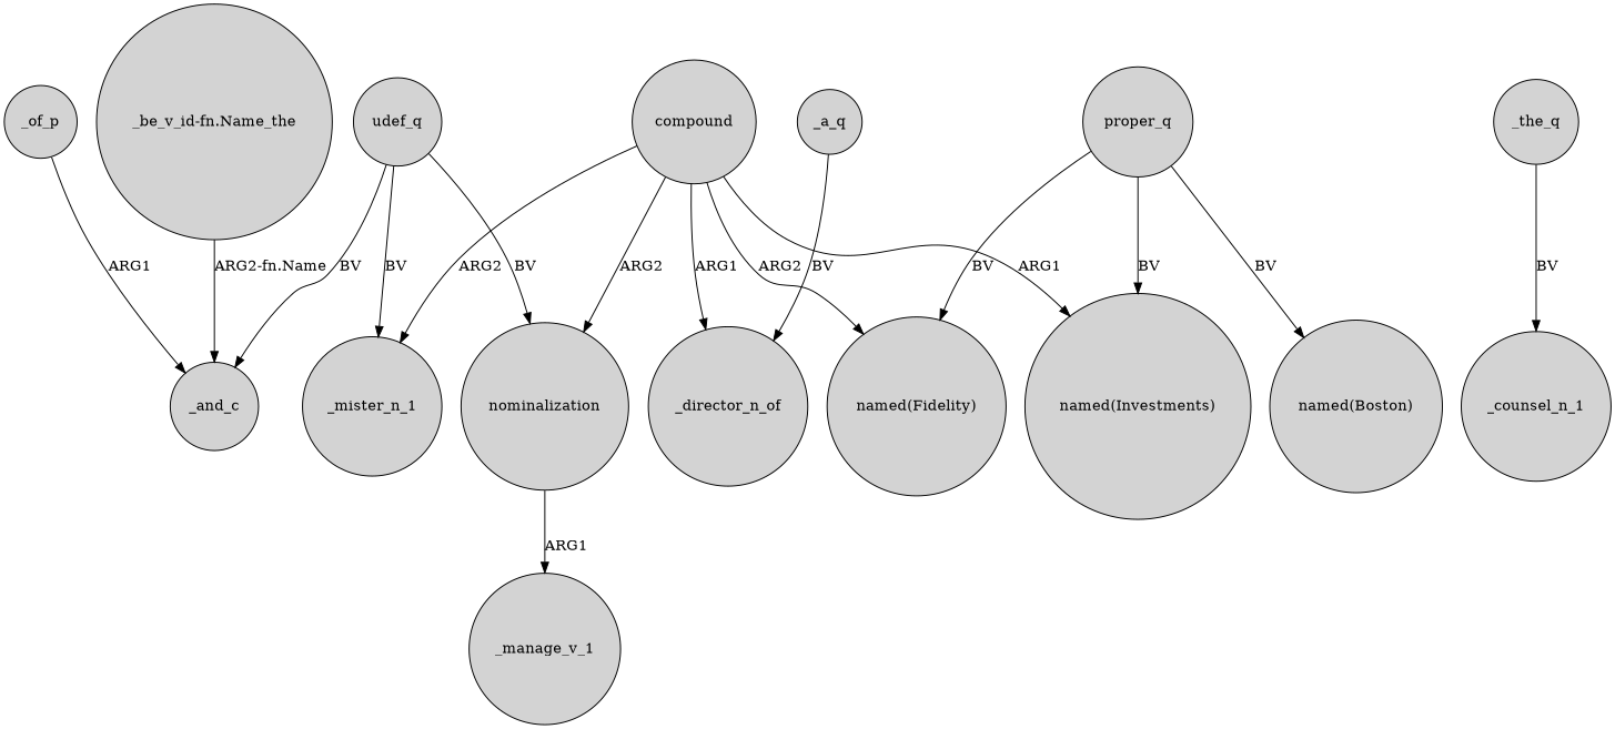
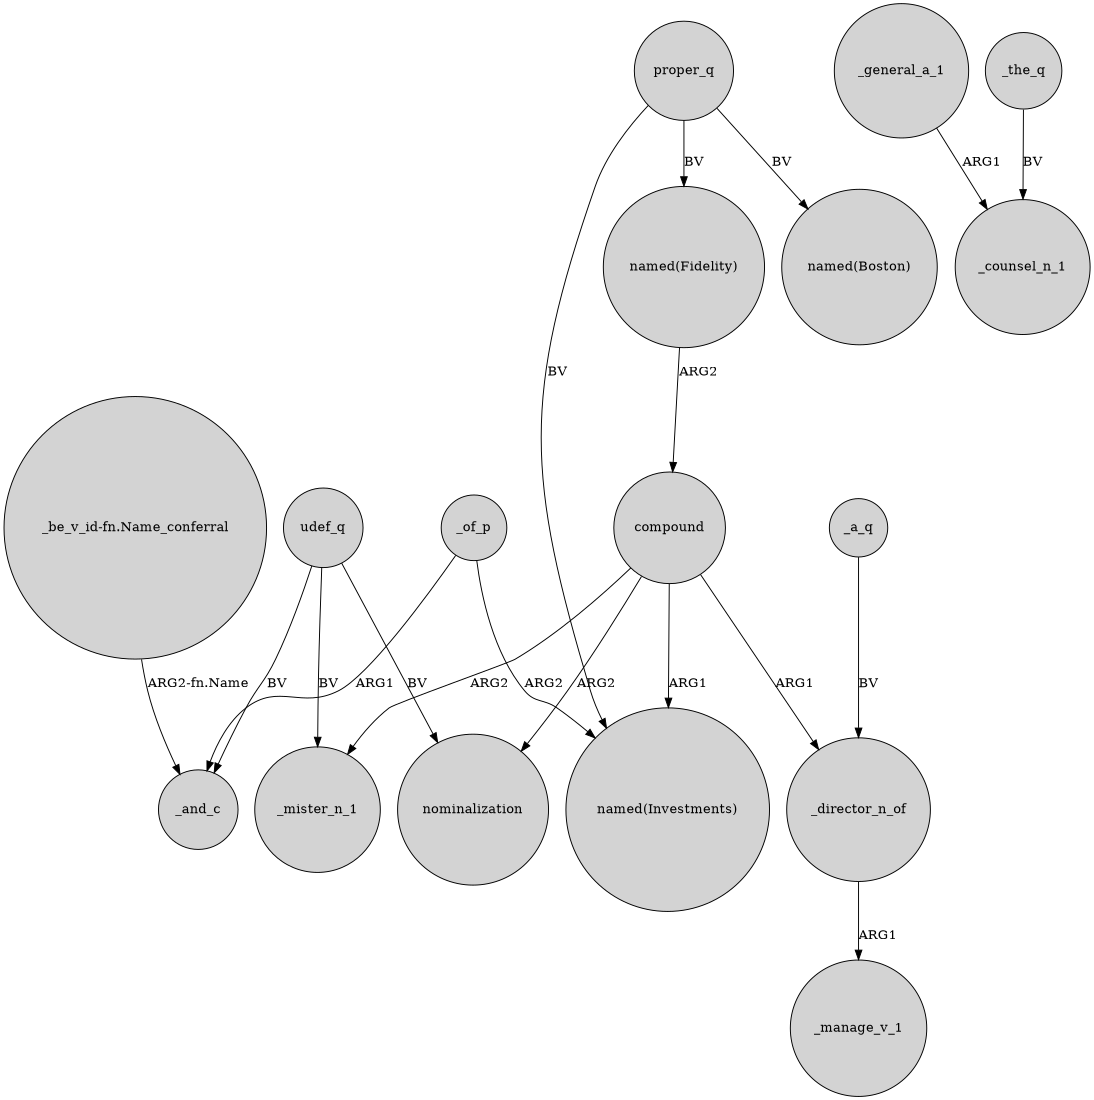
  digraph {
    node [shape=circle style=filled]
    compound
    _mister_n_1
    "named(Investments)"
    nominalization
    "named(Fidelity)"
    _director_n_of
    _manage_v_1
    proper_q
    "named(Boston)"
    udef_q
    _and_c
+   _general_a_1
    _counsel_n_1
    _of_p
    _the_q
    _a_q
-   "_be_v_id-fn.Name_conferral" [label="_be_v_id-fn.Name_the"]
+   "_be_v_id-fn.Name_conferral"
    compound -> _mister_n_1 [label=ARG2]
    compound -> "named(Investments)" [label=ARG1]
    compound -> nominalization [label=ARG2]
-   compound -> "named(Fidelity)" [label=ARG2]
+   "named(Fidelity)" -> compound [label=ARG2]
    compound -> _director_n_of [label=ARG1]
-   nominalization -> _manage_v_1 [label=ARG1]
+   _director_n_of -> _manage_v_1 [label=ARG1]
    proper_q -> "named(Investments)" [label=BV]
    proper_q -> "named(Fidelity)" [label=BV]
    proper_q -> "named(Boston)" [label=BV]
    udef_q -> _mister_n_1 [label=BV]
    udef_q -> nominalization [label=BV]
    udef_q -> _and_c [label=BV]
+   _general_a_1 -> _counsel_n_1 [label=ARG1]
+   _of_p -> "named(Investments)" [label=ARG2]
    _of_p -> _and_c [label=ARG1]
    _the_q -> _counsel_n_1 [label=BV]
    _a_q -> _director_n_of [label=BV]
    "_be_v_id-fn.Name_conferral" -> _and_c [label="ARG2-fn.Name"]
  }
